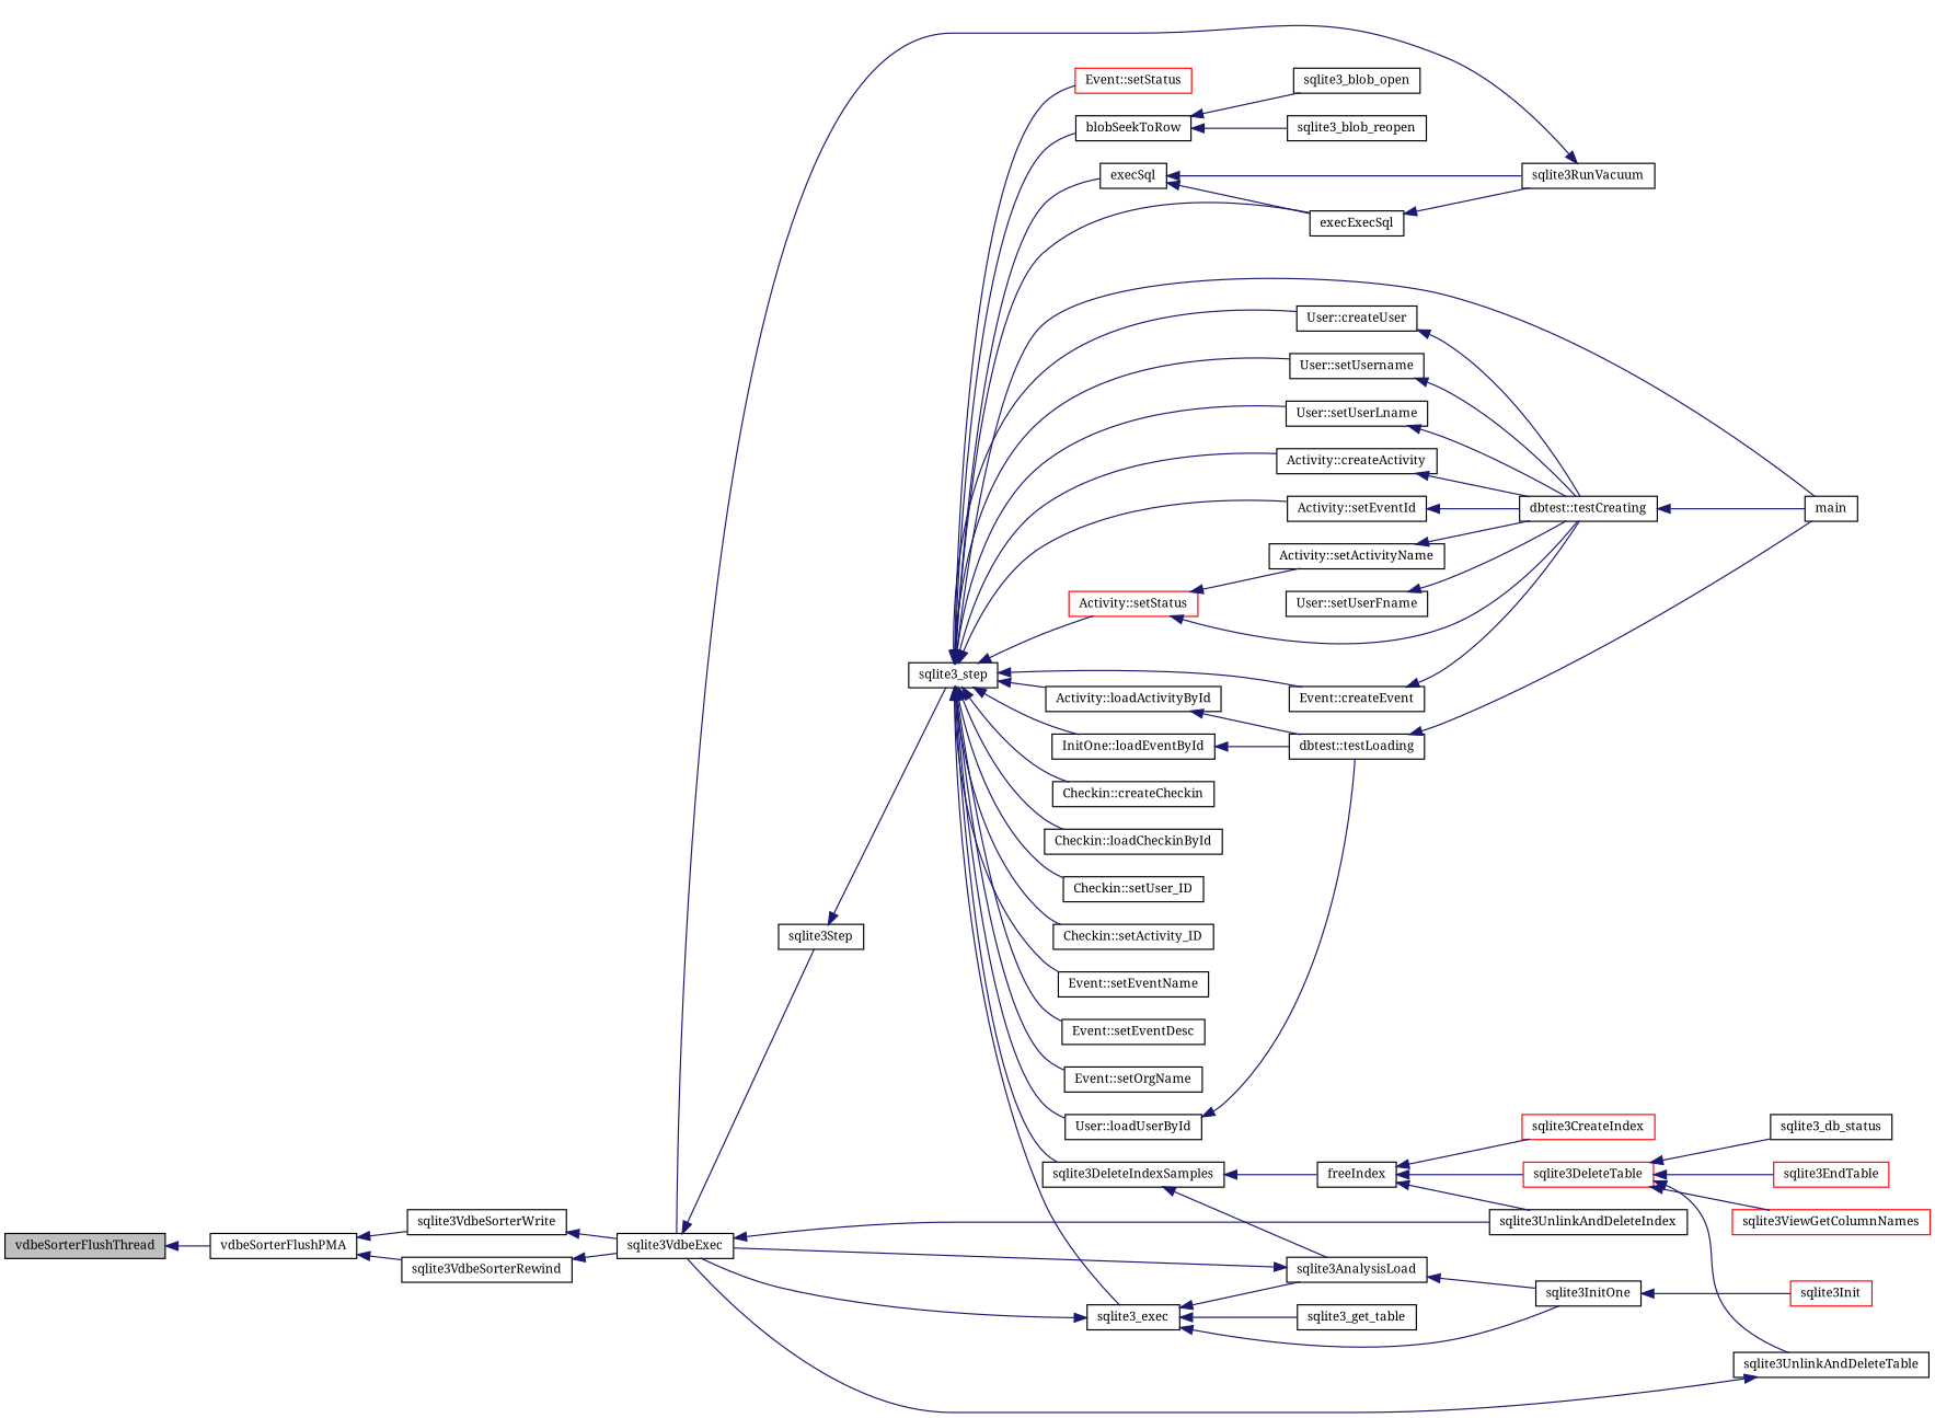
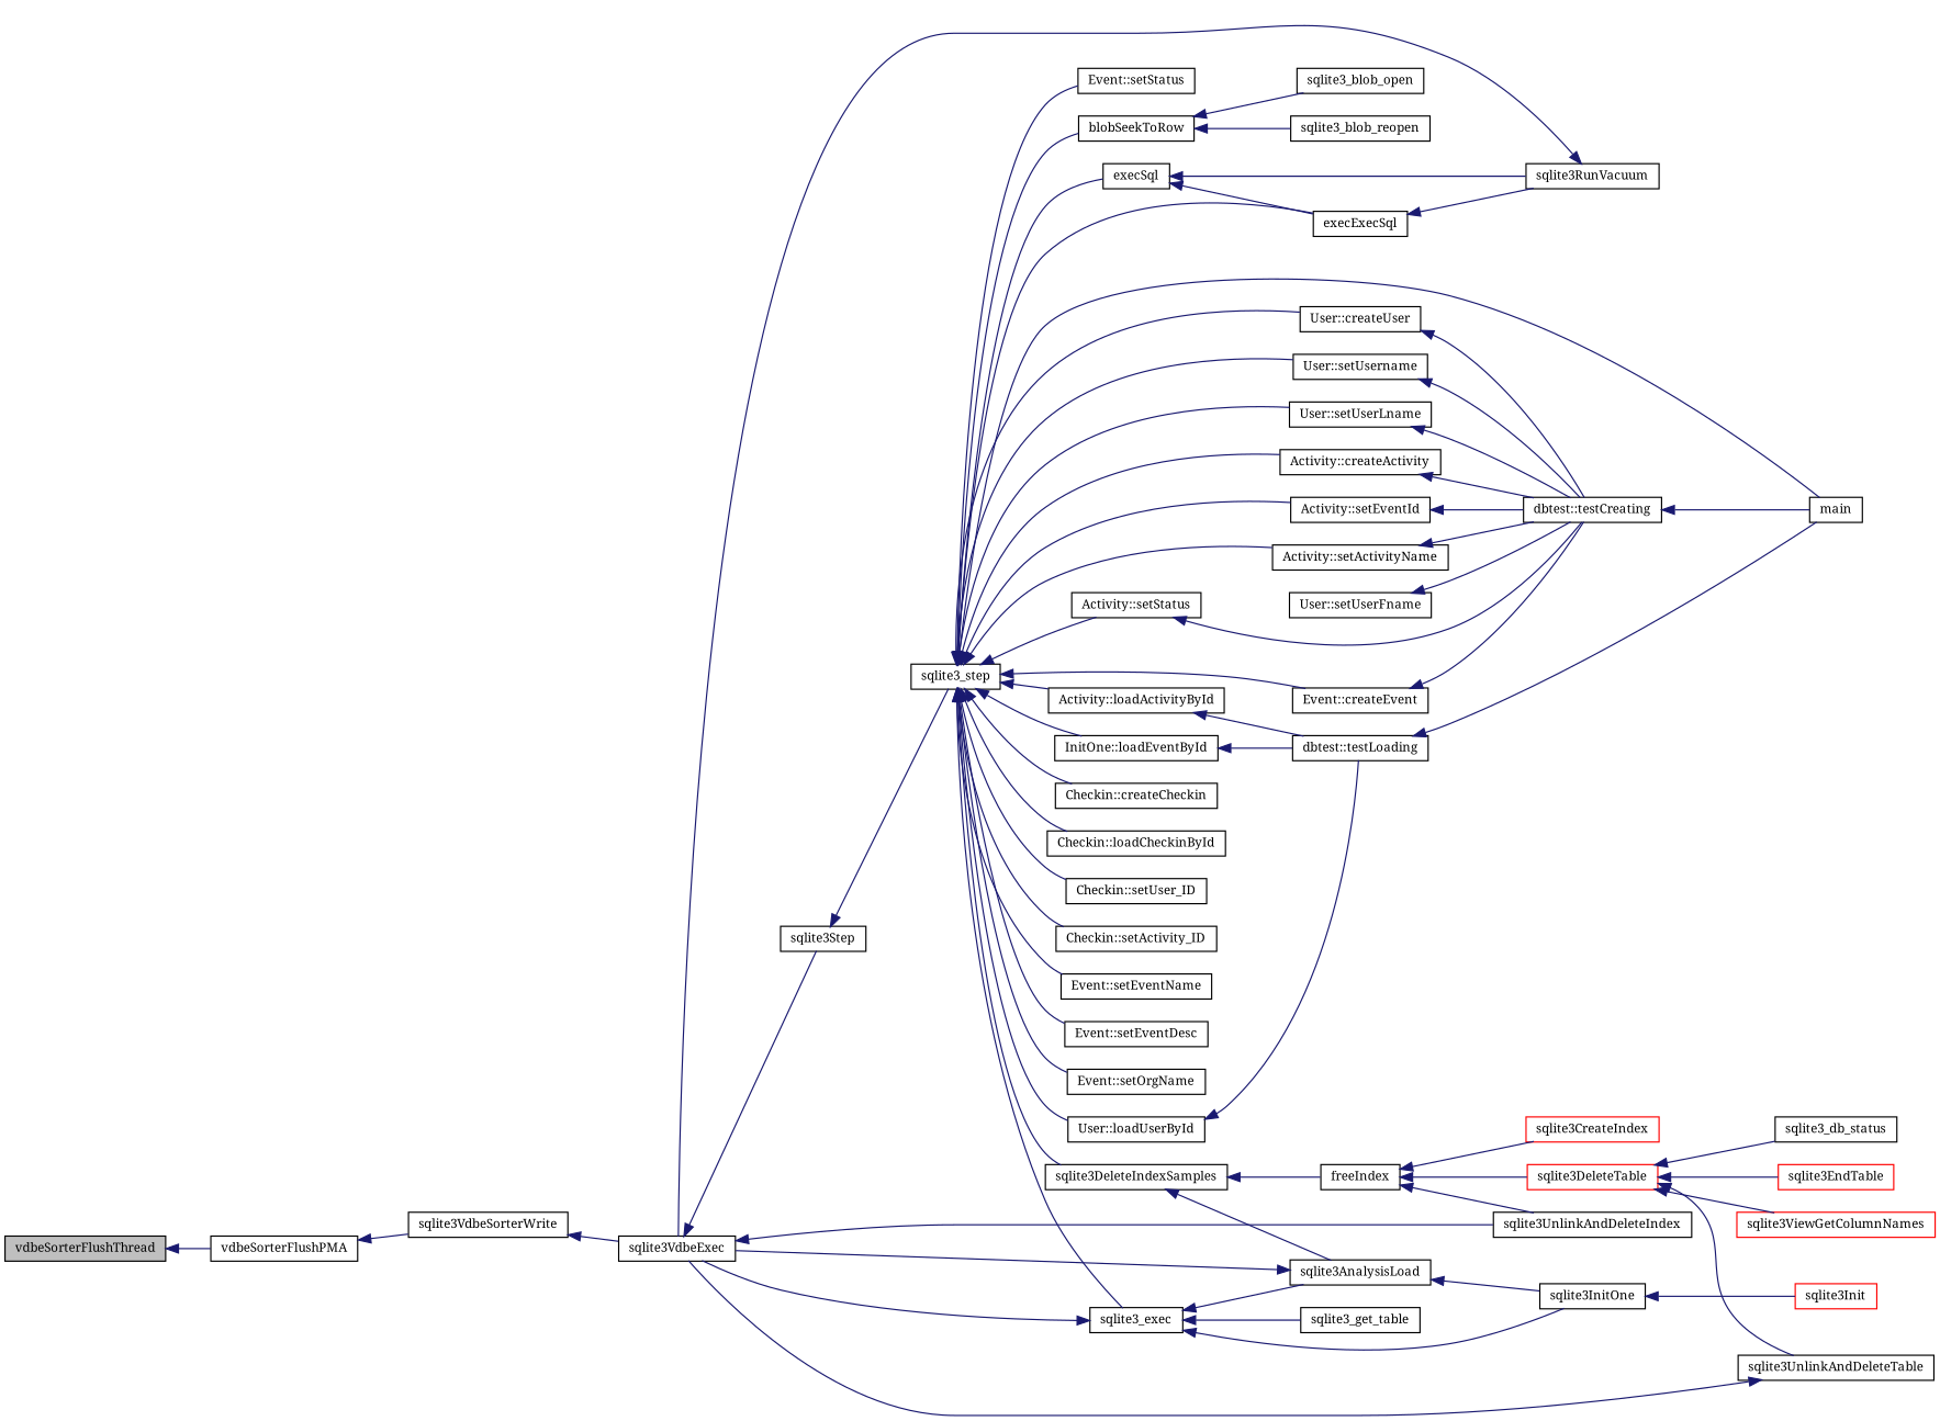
  digraph {
    fontname="Noto Serif"
    rankdir=LR
    node [color=black fillcolor=white fontname="Noto Serif" fontsize=10 shape=record style=filled]
    edge [color=midnightblue dir=back fontname="Noto Serif" fontsize=10 labelfontname=FreeSans labelfontsize=10 style=solid]
    n1 [fillcolor=grey75 fontcolor=black height=0.2 label=vdbeSorterFlushThread width=0.4]
    n2 [height=0.2 label=vdbeSorterFlushPMA width=0.4]
    n3 [height=0.2 label=sqlite3VdbeSorterWrite width=0.4]
-   n4 [height=0.2 label=sqlite3VdbeSorterRewind width=0.4]
    n5 [height=0.2 label=sqlite3VdbeExec width=0.4]
    n6 [height=0.2 label=sqlite3Step width=0.4]
    n7 [height=0.2 label=sqlite3UnlinkAndDeleteIndex width=0.4]
    n8 [height=0.2 label=sqlite3_step width=0.4]
    n9 [height=0.2 label="Activity::createActivity" width=0.4]
    n10 [height=0.2 label="Activity::loadActivityById" width=0.4]
    n11 [height=0.2 label="Activity::setEventId" width=0.4]
    n12 [height=0.2 label="Activity::setActivityName" width=0.4]
-   n13 [color=red height=0.2 label="Activity::setStatus" width=0.4]
+   n13 [height=0.2 label="Activity::setStatus" width=0.4]
    n14 [height=0.2 label="Checkin::createCheckin" width=0.4]
    n15 [height=0.2 label="Checkin::loadCheckinById" width=0.4]
    n16 [height=0.2 label="Checkin::setUser_ID" width=0.4]
    n17 [height=0.2 label="Checkin::setActivity_ID" width=0.4]
    n18 [height=0.2 label="Event::createEvent" width=0.4]
    n19 [height=0.2 label="InitOne::loadEventById" width=0.4]
    n20 [height=0.2 label="Event::setEventName" width=0.4]
    n21 [height=0.2 label="Event::setEventDesc" width=0.4]
    n22 [height=0.2 label="Event::setOrgName" width=0.4]
-   n23 [color=red height=0.2 label="Event::setStatus" width=0.4]
+   n23 [height=0.2 label="Event::setStatus" width=0.4]
    n24 [height=0.2 label=blobSeekToRow width=0.4]
    n25 [height=0.2 label=sqlite3DeleteIndexSamples width=0.4]
    n26 [height=0.2 label=sqlite3_exec width=0.4]
    n27 [height=0.2 label=execSql width=0.4]
    n28 [height=0.2 label=execExecSql width=0.4]
    n29 [height=0.2 label="User::createUser" width=0.4]
    n30 [height=0.2 label="User::loadUserById" width=0.4]
    n31 [height=0.2 label="User::setUsername" width=0.4]
    n32 [height=0.2 label="User::setUserLname" width=0.4]
    n33 [height=0.2 label=main width=0.4]
    n34 [height=0.2 label="dbtest::testCreating" width=0.4]
    n35 [height=0.2 label="dbtest::testLoading" width=0.4]
    n36 [height=0.2 label=sqlite3_blob_open width=0.4]
    n37 [height=0.2 label=sqlite3_blob_reopen width=0.4]
    n38 [height=0.2 label=sqlite3AnalysisLoad width=0.4]
    n39 [height=0.2 label=freeIndex width=0.4]
    n40 [height=0.2 label=sqlite3InitOne width=0.4]
    n41 [height=0.2 label=sqlite3_get_table width=0.4]
    n42 [height=0.2 label=sqlite3RunVacuum width=0.4]
    n43 [height=0.2 label="User::setUserFname" width=0.4]
    n44 [color=red height=0.2 label=sqlite3DeleteTable width=0.4]
    n45 [color=red height=0.2 label=sqlite3CreateIndex width=0.4]
    n46 [color=red height=0.2 label=sqlite3Init width=0.4]
    n47 [height=0.2 label=sqlite3_db_status width=0.4]
    n48 [height=0.2 label=sqlite3UnlinkAndDeleteTable width=0.4]
    n49 [color=red height=0.2 label=sqlite3EndTable width=0.4]
    n50 [color=red height=0.2 label=sqlite3ViewGetColumnNames width=0.4]
    n1 -> n2
    n2 -> n3
-   n2 -> n4
    n3 -> n5
-   n4 -> n5
    n5 -> n6
    n5 -> n7
    n6 -> n8
    n8 -> n9
    n8 -> n10
    n8 -> n11
-   n13 -> n12
+   n8 -> n12
    n8 -> n13
    n8 -> n14
    n8 -> n15
    n8 -> n16
    n8 -> n17
    n8 -> n18
    n8 -> n19
    n8 -> n20
    n8 -> n21
    n8 -> n22
    n8 -> n23
    n8 -> n24
    n8 -> n25
    n8 -> n26
    n8 -> n27
    n8 -> n28
    n8 -> n29
    n8 -> n30
    n8 -> n31
    n8 -> n32
    n8 -> n33
    n9 -> n34
    n10 -> n35
    n11 -> n34
    n12 -> n34
    n13 -> n34
    n18 -> n34
    n19 -> n35
    n24 -> n36
    n24 -> n37
    n25 -> n38
    n25 -> n39
    n26 -> n5
    n26 -> n38
    n26 -> n40
    n26 -> n41
    n27 -> n28
    n27 -> n42
    n28 -> n42
    n29 -> n34
    n30 -> n35
    n31 -> n34
    n32 -> n34
    n34 -> n33
    n35 -> n33
    n38 -> n5
    n38 -> n40
    n39 -> n7
    n39 -> n44
    n39 -> n45
    n40 -> n46
    n42 -> n5
    n43 -> n34
    n44 -> n47
    n44 -> n48
    n44 -> n49
    n44 -> n50
    n48 -> n5
  }
